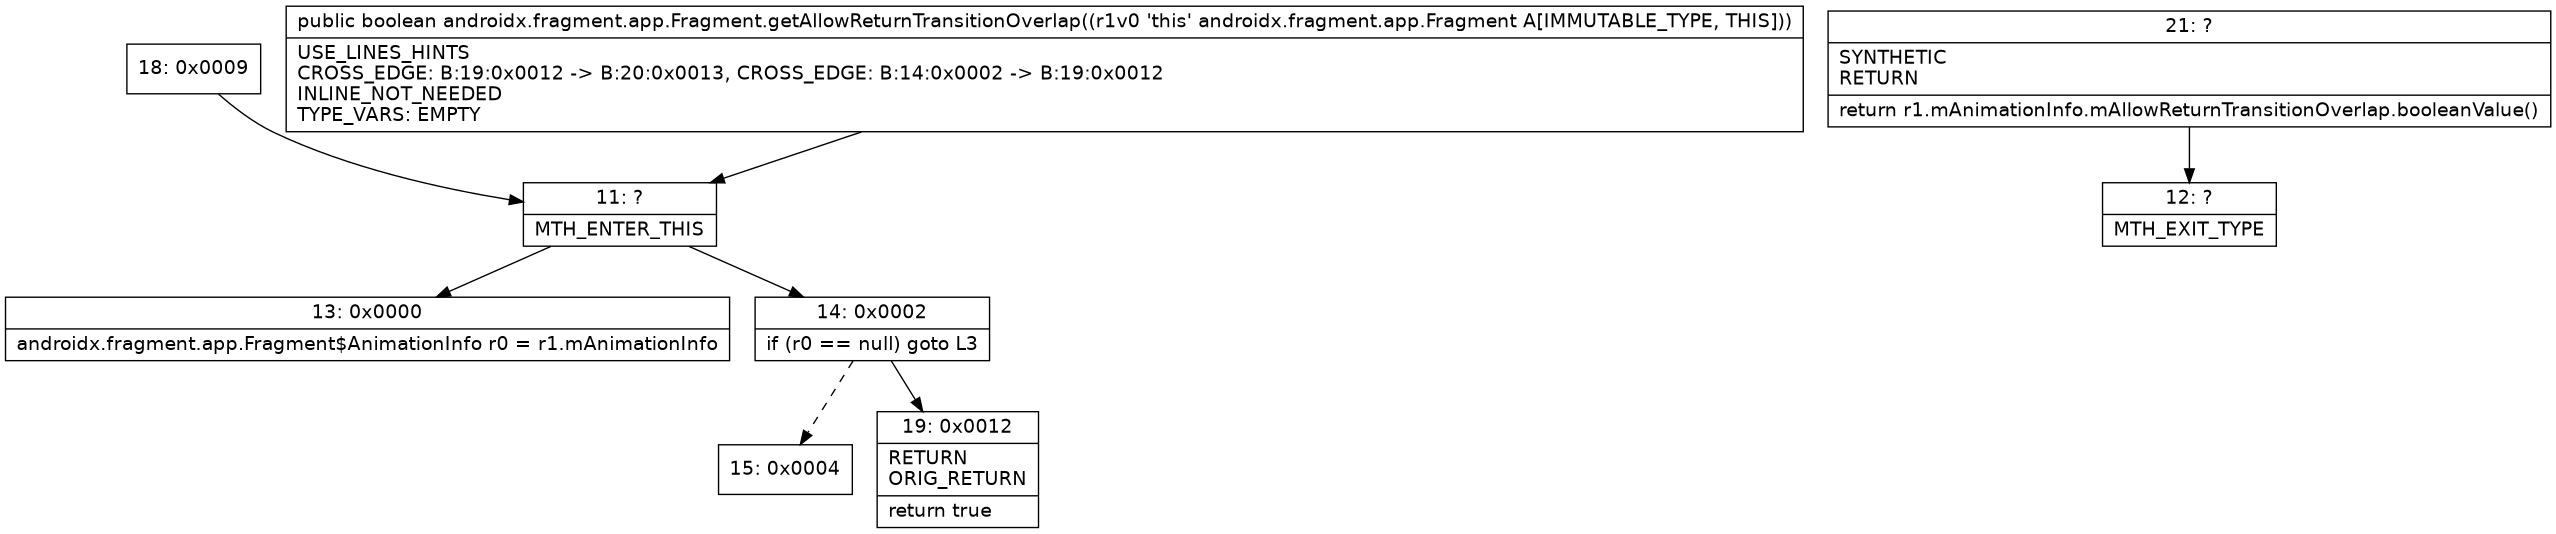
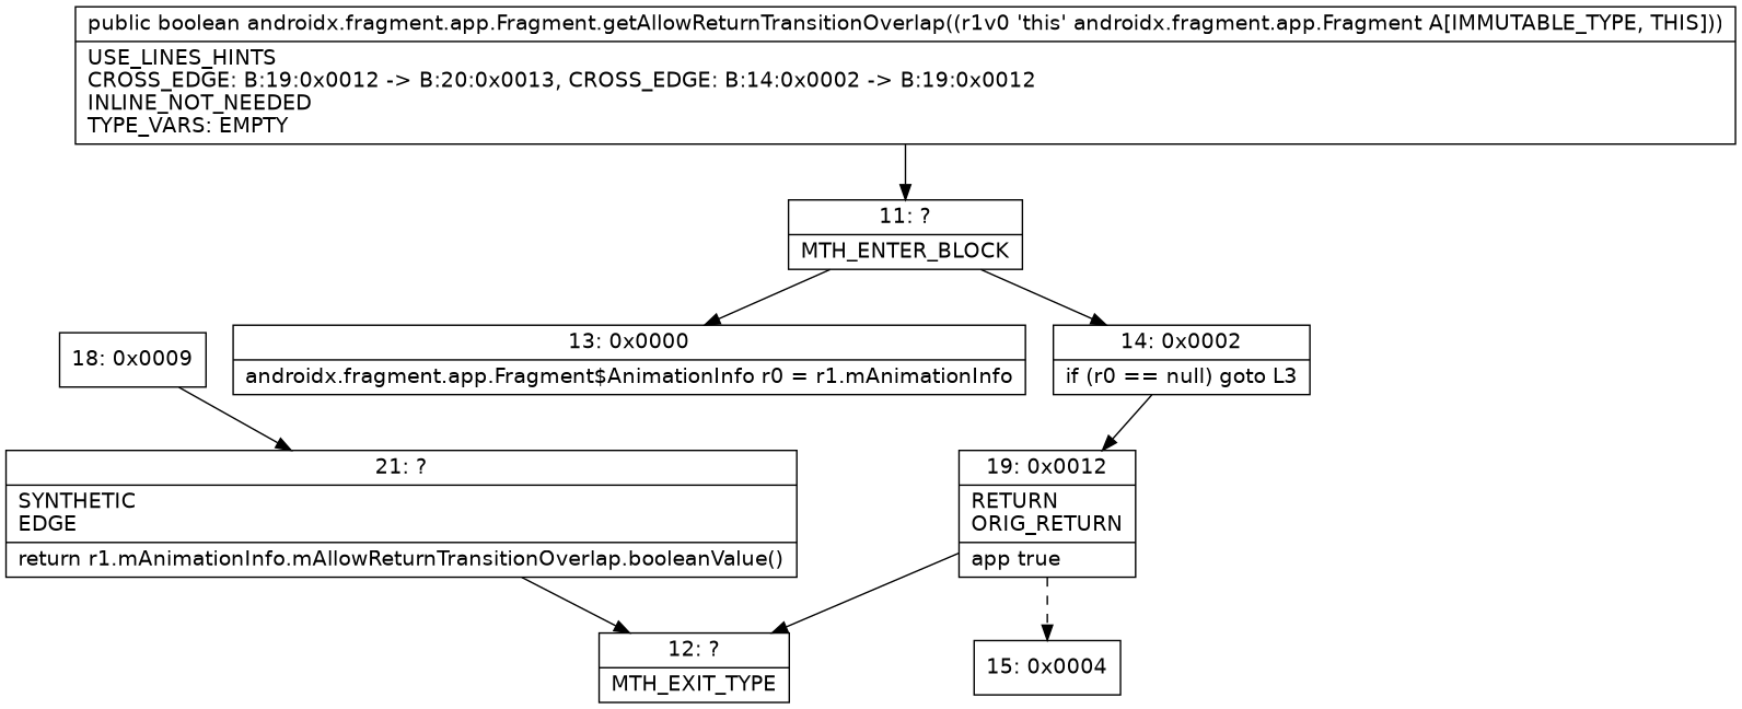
  digraph {
    fontname="DejaVu Sans"
    node [fontname="DejaVu Sans" shape=record]
    edge [fontname="DejaVu Sans"]
-   n1 [label="{11\:\ ?|MTH_ENTER_THIS\l}"]
+   n1 [label="{11\:\ ?|MTH_ENTER_BLOCK\l}"]
    n2 [label="{13\:\ 0x0000|androidx.fragment.app.Fragment$AnimationInfo r0 = r1.mAnimationInfo\l}"]
    n3 [label="{14\:\ 0x0002|if (r0 == null) goto L3\l}"]
    n4 [label="{15\:\ 0x0004}"]
-   n5 [label="{19\:\ 0x0012|RETURN\lORIG_RETURN\l|return true\l}"]
+   n5 [label="{19\:\ 0x0012|RETURN\lORIG_RETURN\l|app true\l}"]
    n6 [label="{12\:\ ?|MTH_EXIT_TYPE\l}"]
    n7 [label="{18\:\ 0x0009}"]
-   n8 [label="{21\:\ ?|SYNTHETIC\lRETURN\l|return r1.mAnimationInfo.mAllowReturnTransitionOverlap.booleanValue()\l}"]
+   n8 [label="{21\:\ ?|SYNTHETIC\lEDGE\l|return r1.mAnimationInfo.mAllowReturnTransitionOverlap.booleanValue()\l}"]
    n9 [label="{public boolean androidx.fragment.app.Fragment.getAllowReturnTransitionOverlap((r1v0 'this' androidx.fragment.app.Fragment A[IMMUTABLE_TYPE, THIS]))  | USE_LINES_HINTS\lCROSS_EDGE: B:19:0x0012 \-\> B:20:0x0013, CROSS_EDGE: B:14:0x0002 \-\> B:19:0x0012\lINLINE_NOT_NEEDED\lTYPE_VARS: EMPTY\l}"]
    n1 -> n2
    n1 -> n3
-   n3 -> n4 [style=dashed]
+   n5 -> n4 [style=dashed]
    n3 -> n5
-   n7 -> n1
+   n5 -> n6
+   n7 -> n8
    n8 -> n6
    n9 -> n1
  }
